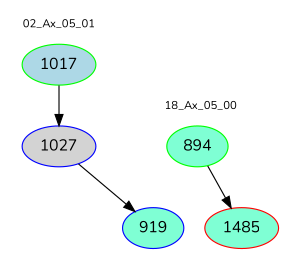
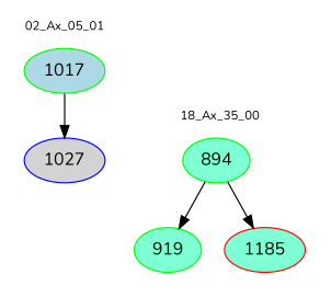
  digraph {
    fontname=Nunito
    node [color=green fillcolor=aquamarine fontname=Nunito style=filled]
    edge [color=black fontname=Nunito]
    n1 [fillcolor=lightblue label=1017]
    n2 [color=blue fillcolor=lightgrey label=1027]
    n3 [label=894]
-   n4 [color=blue label=919]
-   n5 [color=red label=1485]
+   n4 [label=919]
+   n5 [color=red label=1185]
    subgraph cluster_1 {
      color=white
      fontsize=10
      label="02_Ax_05_01"
      n1
      n2
    }
    subgraph cluster_2 {
      color=white
      fontsize=10
-     label="18_Ax_05_00"
+     label="18_Ax_35_00"
      n3
      n4
      n5
    }
    n1 -> n2
-   n2 -> n4
+   n3 -> n4
    n3 -> n5
  }
